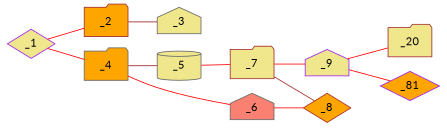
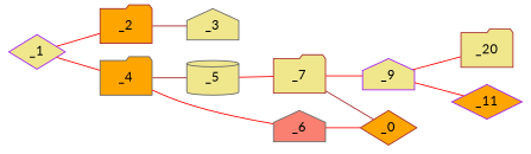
  graph {
    fontname=Lato
    rankdir=LR
    node [charge=0 chem=1 color=brown fillcolor=khaki fontname=Lato shape=folder style=filled symbol="C  " x=4.0823 y=2.3807]
    edge [color=red fontname=Lato valence=1]
    _1 [color=purple shape=diamond y=1.8807]
    _2 [chem=2 fillcolor=orange symbol="O  " x=4.9483]
    _4 [color=gray40 fillcolor=orange y=0.8807]
    _3 [chem=2 color=gray40 shape=house symbol="O  " x=3.2163]
    _5 [color=gray40 shape=cylinder x=3.2733 y=0.2929]
    _6 [chem=5 color=gray40 fillcolor=salmon shape=house symbol="S  " x=4.8913 y=0.2929]
    _7 [x=3.5823 y=-0.6581]
-   _8 [chem=5 fillcolor=orange shape=diamond symbol="S  " x=4.5823 y=-0.6581]
+   _8 [chem=5 fillcolor=orange shape=diamond symbol="S  " x=4.5823 y=-0.6581 label=_0]
    _9 [color=purple shape=house x=2.9945 y=-1.4672]
    n10 [chem=2 label=_20 symbol="O  " x=3.4013 y=-2.3807]
-   _11 [chem=2 color=purple fillcolor=orange shape=diamond symbol="O  " x=2 y=-1.3626 label=_81]
+   _11 [chem=2 color=purple fillcolor=orange shape=diamond symbol="O  " x=2 y=-1.3626]
    _1 -- _2 [valence=2]
    _1 -- _4
    _2 -- _3 [color=brown]
    _4 -- _5 [color=brown]
    _4 -- _6
    _5 -- _7
    _6 -- _8
    _7 -- _8 [color=brown]
    _7 -- _9
    _9 -- n10 [valence=2]
    _9 -- _11
  }
